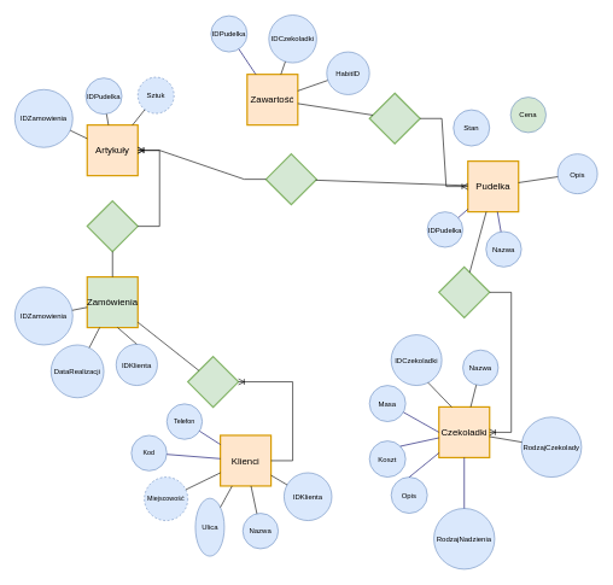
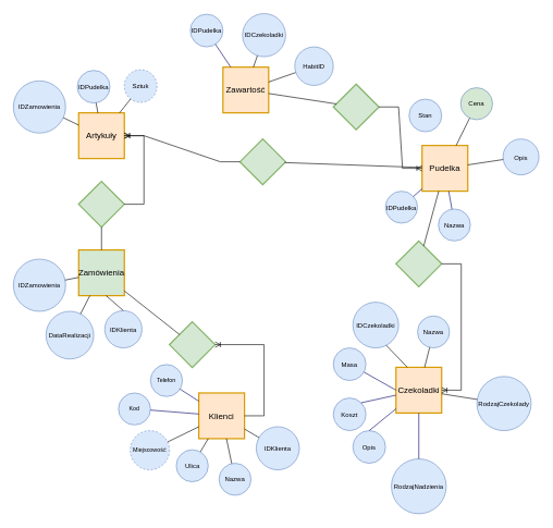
  <mxCell id="0" />
  <mxCell id="1" parent="0" />
  <mxCell id="2" value="Artykuły" style="strokeWidth=2;whiteSpace=wrap;html=1;align=center;fontSize=13;fontFamily=Helvetica;fontColor=#000000;strokeColor=#d79b00;fillColor=#ffe6cc;" parent="1" vertex="1"><mxGeometry x="120" y="172" width="70" height="70" as="geometry" /></mxCell>
  <mxCell id="3" value="IDPudelka" style="ellipse;whiteSpace=wrap;html=1;aspect=fixed;fontSize=10;fillColor=#dae8fc;strokeColor=#6c8ebf;" parent="1" vertex="1"><mxGeometry x="118" y="107" width="50" height="50" as="geometry" /></mxCell>
  <mxCell id="4" value="IDZamowienia" style="ellipse;whiteSpace=wrap;html=1;aspect=fixed;fontSize=10;fillColor=#dae8fc;strokeColor=#6c8ebf;" parent="1" vertex="1"><mxGeometry x="20" y="123" width="80" height="80" as="geometry" /></mxCell>
  <mxCell id="5" value="Zawartość" style="strokeWidth=2;whiteSpace=wrap;html=1;align=center;fontSize=13;fontFamily=Helvetica;fontColor=#000000;strokeColor=#d79b00;fillColor=#ffe6cc;" parent="1" vertex="1"><mxGeometry x="341" y="102" width="70" height="70" as="geometry" /></mxCell>
  <mxCell id="6" value="IDPudelka" style="ellipse;whiteSpace=wrap;html=1;aspect=fixed;fontSize=10;fillColor=#dae8fc;strokeColor=#6c8ebf;" parent="1" vertex="1"><mxGeometry x="291" y="21" width="50" height="50" as="geometry" /></mxCell>
  <mxCell id="7" value="" style="edgeStyle=none;rounded=0;html=1;startArrow=none;startFill=0;endArrow=none;endFill=0;jettySize=auto;orthogonalLoop=1;strokeColor=#000066;fontSize=13;" parent="1" source="6" target="5" edge="1"><mxGeometry relative="1" as="geometry" /></mxCell>
  <mxCell id="8" value="IDCzekoladki" style="ellipse;whiteSpace=wrap;html=1;aspect=fixed;fontSize=10;fillColor=#dae8fc;strokeColor=#6c8ebf;" parent="1" vertex="1"><mxGeometry x="371" y="20" width="66" height="66" as="geometry" /></mxCell>
  <mxCell id="9" value="Pudelka" style="strokeWidth=2;whiteSpace=wrap;html=1;align=center;fontSize=13;fontFamily=Helvetica;fontColor=#000000;strokeColor=#d79b00;fillColor=#ffe6cc;" parent="1" vertex="1"><mxGeometry x="646" y="222" width="70" height="70" as="geometry" /></mxCell>
  <mxCell id="10" value="Klienci" style="strokeWidth=2;whiteSpace=wrap;html=1;align=center;fontSize=13;fontFamily=Helvetica;fontColor=#000000;strokeColor=#d79b00;fillColor=#ffe6cc;" parent="1" vertex="1"><mxGeometry x="304" y="601" width="70" height="70" as="geometry" /></mxCell>
  <mxCell id="11" value="" style="shape=rhombus;strokeWidth=2;fontSize=13;perimeter=rhombusPerimeter;whiteSpace=wrap;html=1;align=center;fillColor=#d5e8d4;strokeColor=#82b366;" parent="1" vertex="1"><mxGeometry x="259" y="492" width="70" height="70" as="geometry" /></mxCell>
  <mxCell id="12" value="Zamówienia" style="strokeWidth=2;whiteSpace=wrap;html=1;align=center;fontSize=13;fontFamily=Helvetica;fontColor=#000000;strokeColor=#d79b00;fillColor=#d5e8d4;" parent="1" vertex="1"><mxGeometry x="120" y="382" width="70" height="70" as="geometry" /></mxCell>
  <mxCell id="13" value="IDZamowienia" style="ellipse;whiteSpace=wrap;html=1;aspect=fixed;fontSize=10;fillColor=#dae8fc;strokeColor=#6c8ebf;" parent="1" vertex="1"><mxGeometry x="20" y="396" width="80" height="80" as="geometry" /></mxCell>
  <mxCell id="14" value="DataRealizacji" style="ellipse;whiteSpace=wrap;html=1;aspect=fixed;fontSize=10;fillColor=#dae8fc;strokeColor=#6c8ebf;" parent="1" vertex="1"><mxGeometry x="70" y="476" width="73" height="73" as="geometry" /></mxCell>
  <mxCell id="15" value="" style="shape=rhombus;strokeWidth=2;fontSize=13;perimeter=rhombusPerimeter;whiteSpace=wrap;html=1;align=center;fillColor=#d5e8d4;strokeColor=#82b366;" parent="1" vertex="1"><mxGeometry x="120" y="277" width="70" height="70" as="geometry" /></mxCell>
  <mxCell id="16" value="" style="shape=rhombus;strokeWidth=2;fontSize=13;perimeter=rhombusPerimeter;whiteSpace=wrap;html=1;align=center;fillColor=#d5e8d4;strokeColor=#82b366;" parent="1" vertex="1"><mxGeometry x="367" y="212" width="70" height="70" as="geometry" /></mxCell>
  <mxCell id="17" value="Opis" style="ellipse;whiteSpace=wrap;html=1;aspect=fixed;fontSize=10;fillColor=#dae8fc;strokeColor=#6c8ebf;" parent="1" vertex="1"><mxGeometry x="770" y="212" width="55" height="55" as="geometry" /></mxCell>
  <mxCell id="18" value="Cena" style="ellipse;whiteSpace=wrap;html=1;aspect=fixed;fontSize=10;fillColor=#d5e8d4;strokeColor=#6c8ebf;" parent="1" vertex="1"><mxGeometry x="705" y="133.5" width="49" height="49" as="geometry" /></mxCell>
+ <mxCell id="19" style="rounded=0;html=1;endArrow=none;endFill=0;jettySize=auto;orthogonalLoop=1;fontSize=12;" parent="1" source="9" target="18" edge="1"><mxGeometry relative="1" as="geometry" /></mxCell>
  <mxCell id="20" style="rounded=0;html=1;endArrow=none;endFill=0;jettySize=auto;orthogonalLoop=1;fontSize=12;" parent="1" source="8" target="5" edge="1"><mxGeometry relative="1" as="geometry" /></mxCell>
  <mxCell id="21" style="rounded=0;html=1;endArrow=none;endFill=0;jettySize=auto;orthogonalLoop=1;fontSize=12;" parent="1" target="5" edge="1" source="48"><mxGeometry relative="1" as="geometry"><mxPoint x="453.462" y="109.871" as="sourcePoint" /></mxGeometry></mxCell>
  <mxCell id="22" style="edgeStyle=none;rounded=0;html=1;endArrow=none;endFill=0;jettySize=auto;orthogonalLoop=1;fontSize=12;" parent="1" source="9" target="17" edge="1"><mxGeometry relative="1" as="geometry" /></mxCell>
  <mxCell id="23" style="edgeStyle=none;rounded=0;html=1;endArrow=none;endFill=0;jettySize=auto;orthogonalLoop=1;fontSize=12;" parent="1" source="13" target="12" edge="1"><mxGeometry relative="1" as="geometry" /></mxCell>
  <mxCell id="24" style="edgeStyle=none;rounded=0;html=1;endArrow=none;endFill=0;jettySize=auto;orthogonalLoop=1;fontSize=12;" parent="1" source="14" target="12" edge="1"><mxGeometry relative="1" as="geometry" /></mxCell>
  <mxCell id="25" style="edgeStyle=none;rounded=0;html=1;endArrow=none;endFill=0;jettySize=auto;orthogonalLoop=1;fontSize=12;" parent="1" source="4" target="2" edge="1"><mxGeometry relative="1" as="geometry" /></mxCell>
  <mxCell id="26" style="edgeStyle=none;rounded=0;html=1;endArrow=none;endFill=0;jettySize=auto;orthogonalLoop=1;fontSize=12;" parent="1" source="3" target="2" edge="1"><mxGeometry relative="1" as="geometry" /></mxCell>
  <mxCell id="27" value="IDKlienta" style="ellipse;whiteSpace=wrap;html=1;aspect=fixed;fontSize=10;fillColor=#dae8fc;strokeColor=#6c8ebf;" parent="1" vertex="1"><mxGeometry x="392" y="652.75" width="66" height="66" as="geometry" /></mxCell>
  <mxCell id="28" value="Nazwa" style="ellipse;whiteSpace=wrap;html=1;aspect=fixed;fontSize=10;fillColor=#dae8fc;strokeColor=#6c8ebf;" parent="1" vertex="1"><mxGeometry x="335" y="708.75" width="49" height="49" as="geometry" /></mxCell>
- <mxCell id="29" value="Ulica" style="ellipse;whiteSpace=wrap;html=1;aspect=fixed;fontSize=10;fillColor=#dae8fc;strokeColor=#6c8ebf;" parent="1" vertex="1"><mxGeometry x="269.5" y="688" width="40" height="80" as="geometry" /></mxCell>
+ <mxCell id="29" value="Ulica" style="ellipse;whiteSpace=wrap;html=1;aspect=fixed;fontSize=10;fillColor=#dae8fc;strokeColor=#6c8ebf;" parent="1" vertex="1"><mxGeometry x="269.5" y="688" width="49" height="49" as="geometry" /></mxCell>
  <mxCell id="30" value="Miejscowość" style="ellipse;whiteSpace=wrap;html=1;aspect=fixed;fontSize=9;fillColor=#dae8fc;strokeColor=#6c8ebf;dashed=1;" parent="1" vertex="1"><mxGeometry x="199" y="658.75" width="60" height="60" as="geometry" /></mxCell>
  <mxCell id="31" style="rounded=0;html=1;startArrow=none;startFill=0;endArrow=none;endFill=0;jettySize=auto;orthogonalLoop=1;fontSize=10;" parent="1" source="27" target="10" edge="1"><mxGeometry relative="1" as="geometry" /></mxCell>
  <mxCell id="32" style="edgeStyle=none;rounded=0;html=1;startArrow=none;startFill=0;endArrow=none;endFill=0;jettySize=auto;orthogonalLoop=1;fontSize=10;" parent="1" source="28" target="10" edge="1"><mxGeometry relative="1" as="geometry" /></mxCell>
  <mxCell id="33" style="edgeStyle=none;rounded=0;html=1;startArrow=none;startFill=0;endArrow=none;endFill=0;jettySize=auto;orthogonalLoop=1;fontSize=10;" parent="1" source="29" target="10" edge="1"><mxGeometry relative="1" as="geometry" /></mxCell>
  <mxCell id="34" style="edgeStyle=none;rounded=0;html=1;startArrow=none;startFill=0;endArrow=none;endFill=0;jettySize=auto;orthogonalLoop=1;fontSize=10;" parent="1" source="30" target="10" edge="1"><mxGeometry relative="1" as="geometry"><mxPoint x="332.715" y="689.028" as="sourcePoint" /></mxGeometry></mxCell>
  <mxCell id="35" value="Sztuk" style="ellipse;whiteSpace=wrap;html=1;aspect=fixed;fontSize=10;fillColor=#dae8fc;strokeColor=#6c8ebf;dashed=1;" parent="1" vertex="1"><mxGeometry x="190" y="106" width="50" height="50" as="geometry" /></mxCell>
  <mxCell id="36" style="rounded=0;html=1;startArrow=none;startFill=0;endArrow=none;endFill=0;jettySize=auto;orthogonalLoop=1;fontSize=10;" parent="1" source="35" target="2" edge="1"><mxGeometry relative="1" as="geometry" /></mxCell>
  <mxCell id="37" value="Kod" style="ellipse;whiteSpace=wrap;html=1;aspect=fixed;fontSize=9;fillColor=#dae8fc;strokeColor=#6c8ebf;" parent="1" vertex="1"><mxGeometry x="181" y="601" width="49" height="49" as="geometry" /></mxCell>
  <mxCell id="38" style="rounded=0;html=1;startArrow=none;startFill=0;endArrow=none;endFill=0;jettySize=auto;orthogonalLoop=1;strokeColor=#000066;fontSize=13;" parent="1" source="37" target="10" edge="1"><mxGeometry relative="1" as="geometry" /></mxCell>
  <mxCell id="39" value="Nazwa" style="ellipse;whiteSpace=wrap;html=1;aspect=fixed;fontSize=10;fillColor=#dae8fc;strokeColor=#6c8ebf;" parent="1" vertex="1"><mxGeometry x="671" y="319.25" width="49" height="49" as="geometry" /></mxCell>
  <mxCell id="40" style="rounded=0;html=1;startArrow=none;startFill=0;endArrow=none;endFill=0;jettySize=auto;orthogonalLoop=1;strokeColor=#000066;fontSize=13;" parent="1" source="39" target="9" edge="1"><mxGeometry relative="1" as="geometry" /></mxCell>
  <mxCell id="41" value="Telefon" style="ellipse;whiteSpace=wrap;html=1;aspect=fixed;fontSize=9;fillColor=#dae8fc;strokeColor=#6c8ebf;" parent="1" vertex="1"><mxGeometry x="230" y="557.5" width="49" height="49" as="geometry" /></mxCell>
  <mxCell id="42" style="edgeStyle=none;rounded=0;html=1;startArrow=none;startFill=0;endArrow=none;endFill=0;jettySize=auto;orthogonalLoop=1;strokeColor=#000066;fontSize=13;" parent="1" source="41" target="10" edge="1"><mxGeometry relative="1" as="geometry"><mxPoint x="257.058" y="644.941" as="sourcePoint" /></mxGeometry></mxCell>
  <mxCell id="43" value="IDPudelka" style="ellipse;whiteSpace=wrap;html=1;aspect=fixed;fontSize=10;fillColor=#dae8fc;strokeColor=#6c8ebf;" parent="1" vertex="1"><mxGeometry x="590" y="292" width="49" height="49" as="geometry" /></mxCell>
  <mxCell id="44" style="edgeStyle=none;rounded=0;html=1;startArrow=none;startFill=0;endArrow=none;endFill=0;jettySize=auto;orthogonalLoop=1;strokeColor=#000066;fontSize=13;" parent="1" source="43" target="9" edge="1"><mxGeometry relative="1" as="geometry" /></mxCell>
  <mxCell id="45" value="IDKlienta" style="ellipse;whiteSpace=wrap;html=1;aspect=fixed;fontSize=10;fillColor=#dae8fc;strokeColor=#6c8ebf;" vertex="1" parent="1"><mxGeometry x="160" y="475" width="57" height="57" as="geometry" /></mxCell>
  <mxCell id="46" style="edgeStyle=none;rounded=0;html=1;endArrow=none;endFill=0;jettySize=auto;orthogonalLoop=1;fontSize=12;exitX=0.5;exitY=0;exitDx=0;exitDy=0;entryX=0.6;entryY=1;entryDx=0;entryDy=0;entryPerimeter=0;" edge="1" parent="1" source="45" target="12"><mxGeometry relative="1" as="geometry"><mxPoint x="139" y="481" as="sourcePoint" /><mxPoint x="148" y="462" as="targetPoint" /></mxGeometry></mxCell>
  <mxCell id="47" value="Stan" style="ellipse;whiteSpace=wrap;html=1;aspect=fixed;fontSize=10;fillColor=#dae8fc;strokeColor=#6c8ebf;" vertex="1" parent="1"><mxGeometry x="626" y="151" width="50" height="50" as="geometry" /></mxCell>
  <mxCell id="48" value="&amp;nbsp;HabitID&amp;nbsp;" style="ellipse;whiteSpace=wrap;html=1;aspect=fixed;fontSize=10;fillColor=#dae8fc;strokeColor=#6c8ebf;" vertex="1" parent="1"><mxGeometry x="451" y="71" width="59" height="59" as="geometry" /></mxCell>
  <mxCell id="49" value="Czekoladki" style="strokeWidth=2;whiteSpace=wrap;html=1;align=center;fontSize=13;fontFamily=Helvetica;fontColor=#000000;strokeColor=#d79b00;fillColor=#ffe6cc;" vertex="1" parent="1"><mxGeometry x="606" y="561.75" width="70" height="70" as="geometry" /></mxCell>
- <mxCell id="50" value="RodzajCzekolady" style="ellipse;whiteSpace=wrap;html=1;aspect=fixed;fontSize=10;fillColor=#dae8fc;strokeColor=#6c8ebf;" vertex="1" parent="1"><mxGeometry x="720" y="575.75" width="83" height="83" as="geometry" /></mxCell>
+ <mxCell id="50" value="RodzajCzekolady" style="ellipse;whiteSpace=wrap;html=1;aspect=fixed;fontSize=10;fillColor=#dae8fc;strokeColor=#6c8ebf;" vertex="1" parent="1"><mxGeometry x="730" y="575.75" width="83" height="83" as="geometry" /></mxCell>
  <mxCell id="51" value="Nazwa" style="ellipse;whiteSpace=wrap;html=1;aspect=fixed;fontSize=10;fillColor=#dae8fc;strokeColor=#6c8ebf;" vertex="1" parent="1"><mxGeometry x="639" y="483" width="49" height="49" as="geometry" /></mxCell>
  <mxCell id="52" style="rounded=0;html=1;endArrow=none;endFill=0;jettySize=auto;orthogonalLoop=1;fontSize=12;" edge="1" source="49" target="51" parent="1"><mxGeometry relative="1" as="geometry" /></mxCell>
  <mxCell id="53" style="edgeStyle=none;rounded=0;html=1;endArrow=none;endFill=0;jettySize=auto;orthogonalLoop=1;fontSize=12;" edge="1" source="49" target="50" parent="1"><mxGeometry relative="1" as="geometry" /></mxCell>
  <mxCell id="54" value="RodzajNadzienia" style="ellipse;whiteSpace=wrap;html=1;aspect=fixed;fontSize=10;fillColor=#dae8fc;strokeColor=#6c8ebf;" vertex="1" parent="1"><mxGeometry x="599" y="702" width="84" height="84" as="geometry" /></mxCell>
  <mxCell id="55" style="edgeStyle=none;rounded=0;html=1;startArrow=none;startFill=0;endArrow=none;endFill=0;jettySize=auto;orthogonalLoop=1;strokeColor=#000066;fontSize=13;" edge="1" source="54" target="49" parent="1"><mxGeometry relative="1" as="geometry" /></mxCell>
  <mxCell id="56" value="IDCzekoladki" style="ellipse;whiteSpace=wrap;html=1;aspect=fixed;fontSize=10;fillColor=#dae8fc;strokeColor=#6c8ebf;" vertex="1" parent="1"><mxGeometry x="540" y="462" width="70" height="70" as="geometry" /></mxCell>
  <mxCell id="57" style="rounded=0;html=1;endArrow=none;endFill=0;jettySize=auto;orthogonalLoop=1;fontSize=12;exitX=0.729;exitY=0.943;exitDx=0;exitDy=0;entryX=0.25;entryY=0;entryDx=0;entryDy=0;exitPerimeter=0;" edge="1" source="56" target="49" parent="1"><mxGeometry relative="1" as="geometry"><mxPoint x="683" y="571.75" as="sourcePoint" /><mxPoint x="694" y="560.75" as="targetPoint" /></mxGeometry></mxCell>
  <mxCell id="58" value="Opis" style="ellipse;whiteSpace=wrap;html=1;aspect=fixed;fontSize=10;fillColor=#dae8fc;strokeColor=#6c8ebf;" vertex="1" parent="1"><mxGeometry x="540" y="658.75" width="50" height="50" as="geometry" /></mxCell>
  <mxCell id="59" value="Masa" style="ellipse;whiteSpace=wrap;html=1;aspect=fixed;fontSize=10;fillColor=#dae8fc;strokeColor=#6c8ebf;" vertex="1" parent="1"><mxGeometry x="510" y="532" width="50" height="50" as="geometry" /></mxCell>
  <mxCell id="60" value="Koszt" style="ellipse;whiteSpace=wrap;html=1;aspect=fixed;fontSize=10;fillColor=#dae8fc;strokeColor=#6c8ebf;" vertex="1" parent="1"><mxGeometry x="510" y="608.75" width="50" height="50" as="geometry" /></mxCell>
  <mxCell id="61" style="edgeStyle=none;rounded=0;html=1;startArrow=none;startFill=0;endArrow=none;endFill=0;jettySize=auto;orthogonalLoop=1;strokeColor=#000066;fontSize=13;exitX=0.5;exitY=0;exitDx=0;exitDy=0;" edge="1" parent="1" source="58" target="49"><mxGeometry relative="1" as="geometry"><mxPoint x="712" y="659.75" as="sourcePoint" /><mxPoint x="686" y="637.75" as="targetPoint" /></mxGeometry></mxCell>
  <mxCell id="62" style="edgeStyle=none;rounded=0;html=1;startArrow=none;startFill=0;endArrow=none;endFill=0;jettySize=auto;orthogonalLoop=1;strokeColor=#000066;fontSize=13;entryX=1;entryY=0;entryDx=0;entryDy=0;" edge="1" parent="1" source="49" target="60"><mxGeometry relative="1" as="geometry"><mxPoint x="661" y="664.75" as="sourcePoint" /><mxPoint x="657" y="641.75" as="targetPoint" /></mxGeometry></mxCell>
  <mxCell id="63" style="edgeStyle=none;rounded=0;html=1;startArrow=none;startFill=0;endArrow=none;endFill=0;jettySize=auto;orthogonalLoop=1;strokeColor=#000066;fontSize=13;entryX=0;entryY=0.5;entryDx=0;entryDy=0;" edge="1" parent="1" source="59" target="49"><mxGeometry relative="1" as="geometry"><mxPoint x="616" y="635.75" as="sourcePoint" /><mxPoint x="589" y="657.75" as="targetPoint" /></mxGeometry></mxCell>
  <mxCell id="64" value="" style="shape=rhombus;strokeWidth=2;fontSize=13;perimeter=rhombusPerimeter;whiteSpace=wrap;html=1;align=center;fillColor=#d5e8d4;strokeColor=#82b366;" vertex="1" parent="1"><mxGeometry x="510" y="128" width="70" height="70" as="geometry" /></mxCell>
  <mxCell id="65" value="" style="shape=rhombus;strokeWidth=2;fontSize=13;perimeter=rhombusPerimeter;whiteSpace=wrap;html=1;align=center;fillColor=#d5e8d4;strokeColor=#82b366;" vertex="1" parent="1"><mxGeometry x="606" y="368.25" width="70" height="70" as="geometry" /></mxCell>
  <mxCell id="66" value="" style="edgeStyle=entityRelationEdgeStyle;fontSize=12;html=1;endArrow=ERoneToMany;rounded=0;" edge="1" parent="1" source="65" target="49"><mxGeometry width="100" height="100" relative="1" as="geometry"><mxPoint x="460" y="512" as="sourcePoint" /><mxPoint x="560" y="412" as="targetPoint" /></mxGeometry></mxCell>
  <mxCell id="67" value="" style="edgeStyle=entityRelationEdgeStyle;fontSize=12;html=1;endArrow=ERoneToMany;rounded=0;" edge="1" parent="1" source="64" target="9"><mxGeometry width="100" height="100" relative="1" as="geometry"><mxPoint x="460" y="452" as="sourcePoint" /><mxPoint x="560" y="352" as="targetPoint" /></mxGeometry></mxCell>
  <mxCell id="68" value="" style="endArrow=none;html=1;rounded=0;" edge="1" parent="1" source="65" target="9"><mxGeometry relative="1" as="geometry"><mxPoint x="460" y="402.75" as="sourcePoint" /><mxPoint x="620" y="402.75" as="targetPoint" /></mxGeometry></mxCell>
  <mxCell id="69" value="" style="endArrow=none;html=1;rounded=0;" edge="1" parent="1" source="5" target="64"><mxGeometry relative="1" as="geometry"><mxPoint x="420" y="362" as="sourcePoint" /><mxPoint x="580" y="362" as="targetPoint" /></mxGeometry></mxCell>
  <mxCell id="70" value="" style="edgeStyle=entityRelationEdgeStyle;fontSize=12;html=1;endArrow=ERoneToMany;rounded=0;" edge="1" parent="1" source="10" target="11"><mxGeometry width="100" height="100" relative="1" as="geometry"><mxPoint x="450" y="482" as="sourcePoint" /><mxPoint x="550" y="382" as="targetPoint" /><Array as="points"><mxPoint x="330" y="582" /><mxPoint x="320" y="582" /></Array></mxGeometry></mxCell>
  <mxCell id="71" value="" style="endArrow=none;html=1;rounded=0;" edge="1" parent="1" source="11" target="12"><mxGeometry relative="1" as="geometry"><mxPoint x="420" y="532" as="sourcePoint" /><mxPoint x="580" y="532" as="targetPoint" /></mxGeometry></mxCell>
  <mxCell id="72" value="" style="edgeStyle=entityRelationEdgeStyle;fontSize=12;html=1;endArrow=ERoneToMany;rounded=0;" edge="1" parent="1" source="16" target="2"><mxGeometry width="100" height="100" relative="1" as="geometry"><mxPoint x="460" y="312" as="sourcePoint" /><mxPoint x="560" y="212" as="targetPoint" /></mxGeometry></mxCell>
  <mxCell id="73" value="" style="endArrow=none;html=1;rounded=0;" edge="1" parent="1" source="16" target="9"><mxGeometry relative="1" as="geometry"><mxPoint x="430" y="262" as="sourcePoint" /><mxPoint x="590" y="262" as="targetPoint" /></mxGeometry></mxCell>
  <mxCell id="74" value="" style="edgeStyle=entityRelationEdgeStyle;fontSize=12;html=1;endArrow=ERoneToMany;rounded=0;" edge="1" parent="1" source="15" target="2"><mxGeometry width="100" height="100" relative="1" as="geometry"><mxPoint x="460" y="312" as="sourcePoint" /><mxPoint x="560" y="212" as="targetPoint" /></mxGeometry></mxCell>
  <mxCell id="75" value="" style="endArrow=none;html=1;rounded=0;" edge="1" parent="1" source="15" target="12"><mxGeometry relative="1" as="geometry"><mxPoint x="430" y="262" as="sourcePoint" /><mxPoint x="590" y="262" as="targetPoint" /></mxGeometry></mxCell>
